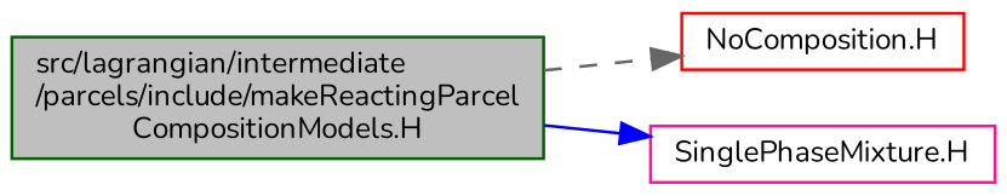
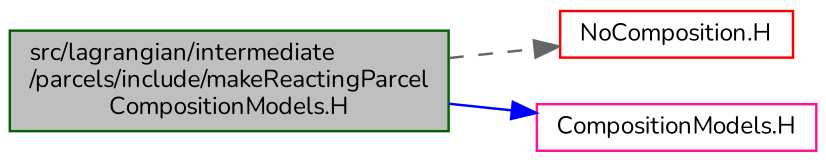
  digraph {
    rankdir=LR
    fontname=Nunito
    node [fontname=Nunito fontsize=10 shape=record]
    edge [fontname=Nunito fontsize=10 labelfontname=FreeSans labelfontsize=10]
    n1 [color=darkgreen fillcolor=grey75 fontcolor=black height=0.2 label="src/lagrangian/intermediate\l/parcels/include/makeReactingParcel\lCompositionModels.H" style=filled width=0.4]
    n2 [color=red height=0.2 label="NoComposition.H" width=0.4]
-   n3 [color=deeppink height=0.2 label="SinglePhaseMixture.H" width=0.4]
+   n3 [color=deeppink height=0.2 label="CompositionModels.H" width=0.4]
    n1 -> n2 [color=gray40 style=dashed]
    n1 -> n3 [color=blue style=solid]
  }
